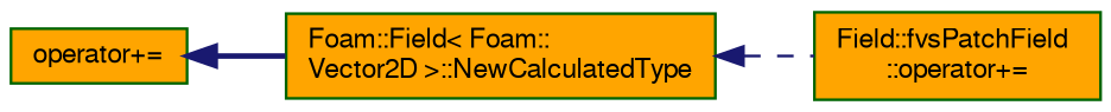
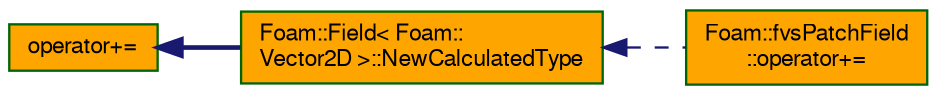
  digraph {
    rankdir=LR
    node [color=darkgreen fillcolor=orange fontname=FreeSans fontsize=10 shape=record style=filled]
    edge [color=midnightblue dir=back fontname=FreeSans fontsize=10 labelfontname=FreeSans labelfontsize=10]
    n1 [fontcolor=black height=0.2 label="operator+=" width=0.4]
    n2 [height=0.2 label="Foam::Field\< Foam::\lVector2D \>::NewCalculatedType" width=0.4]
-   n3 [height=0.2 label="Field::fvsPatchField\l::operator+=" width=0.4]
+   n3 [height=0.2 label="Foam::fvsPatchField\l::operator+=" width=0.4]
    n1 -> n2 [style=bold]
    n2 -> n3 [style=dashed]
  }
